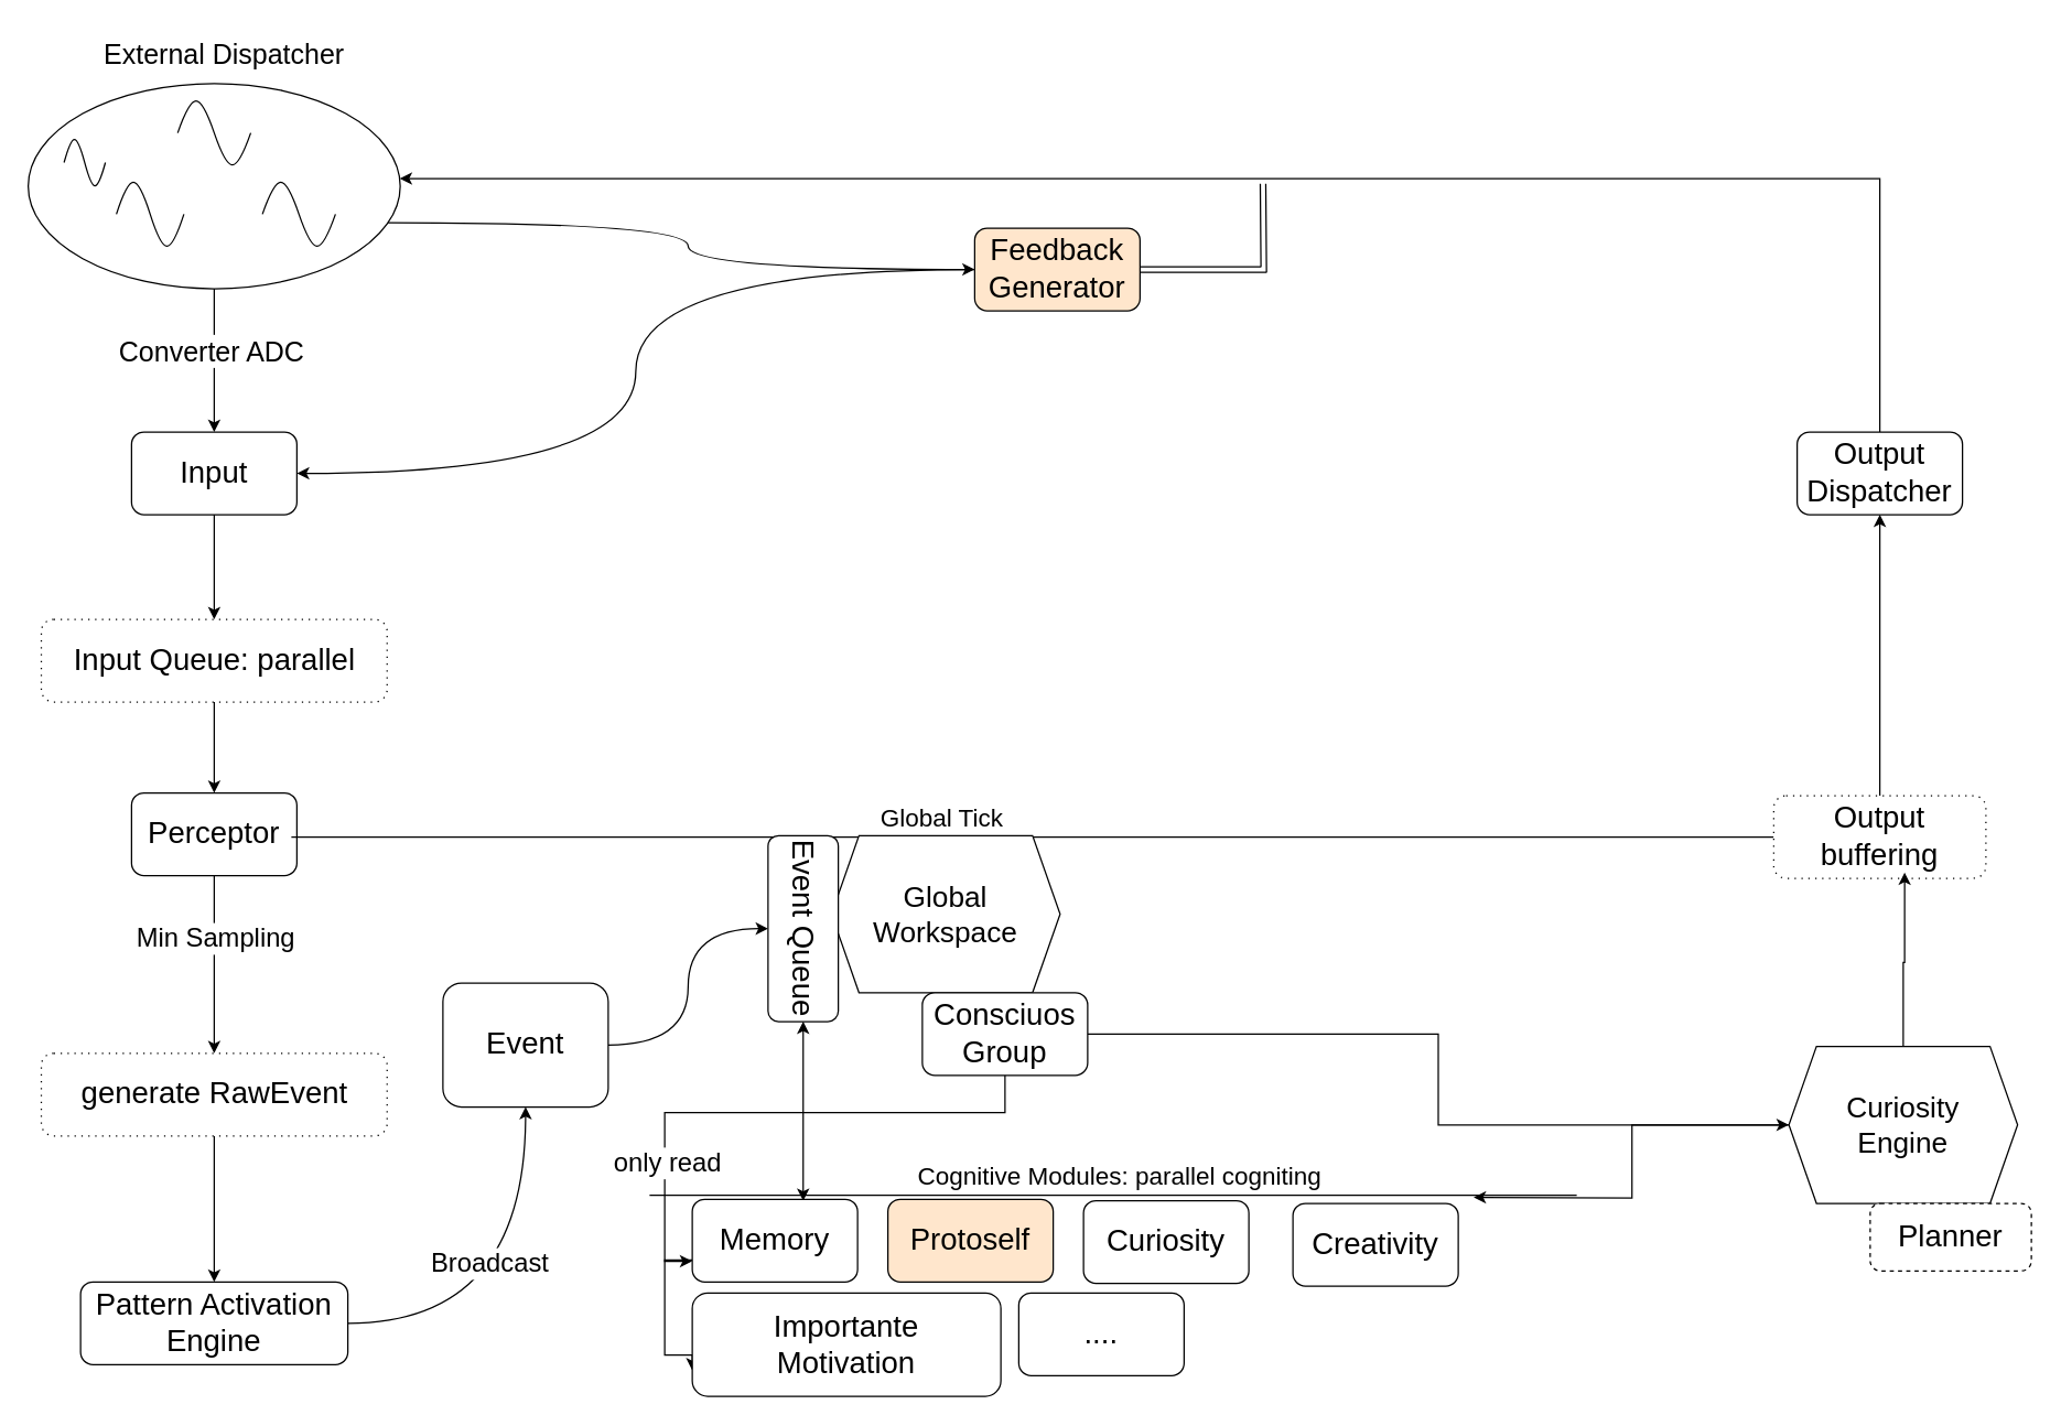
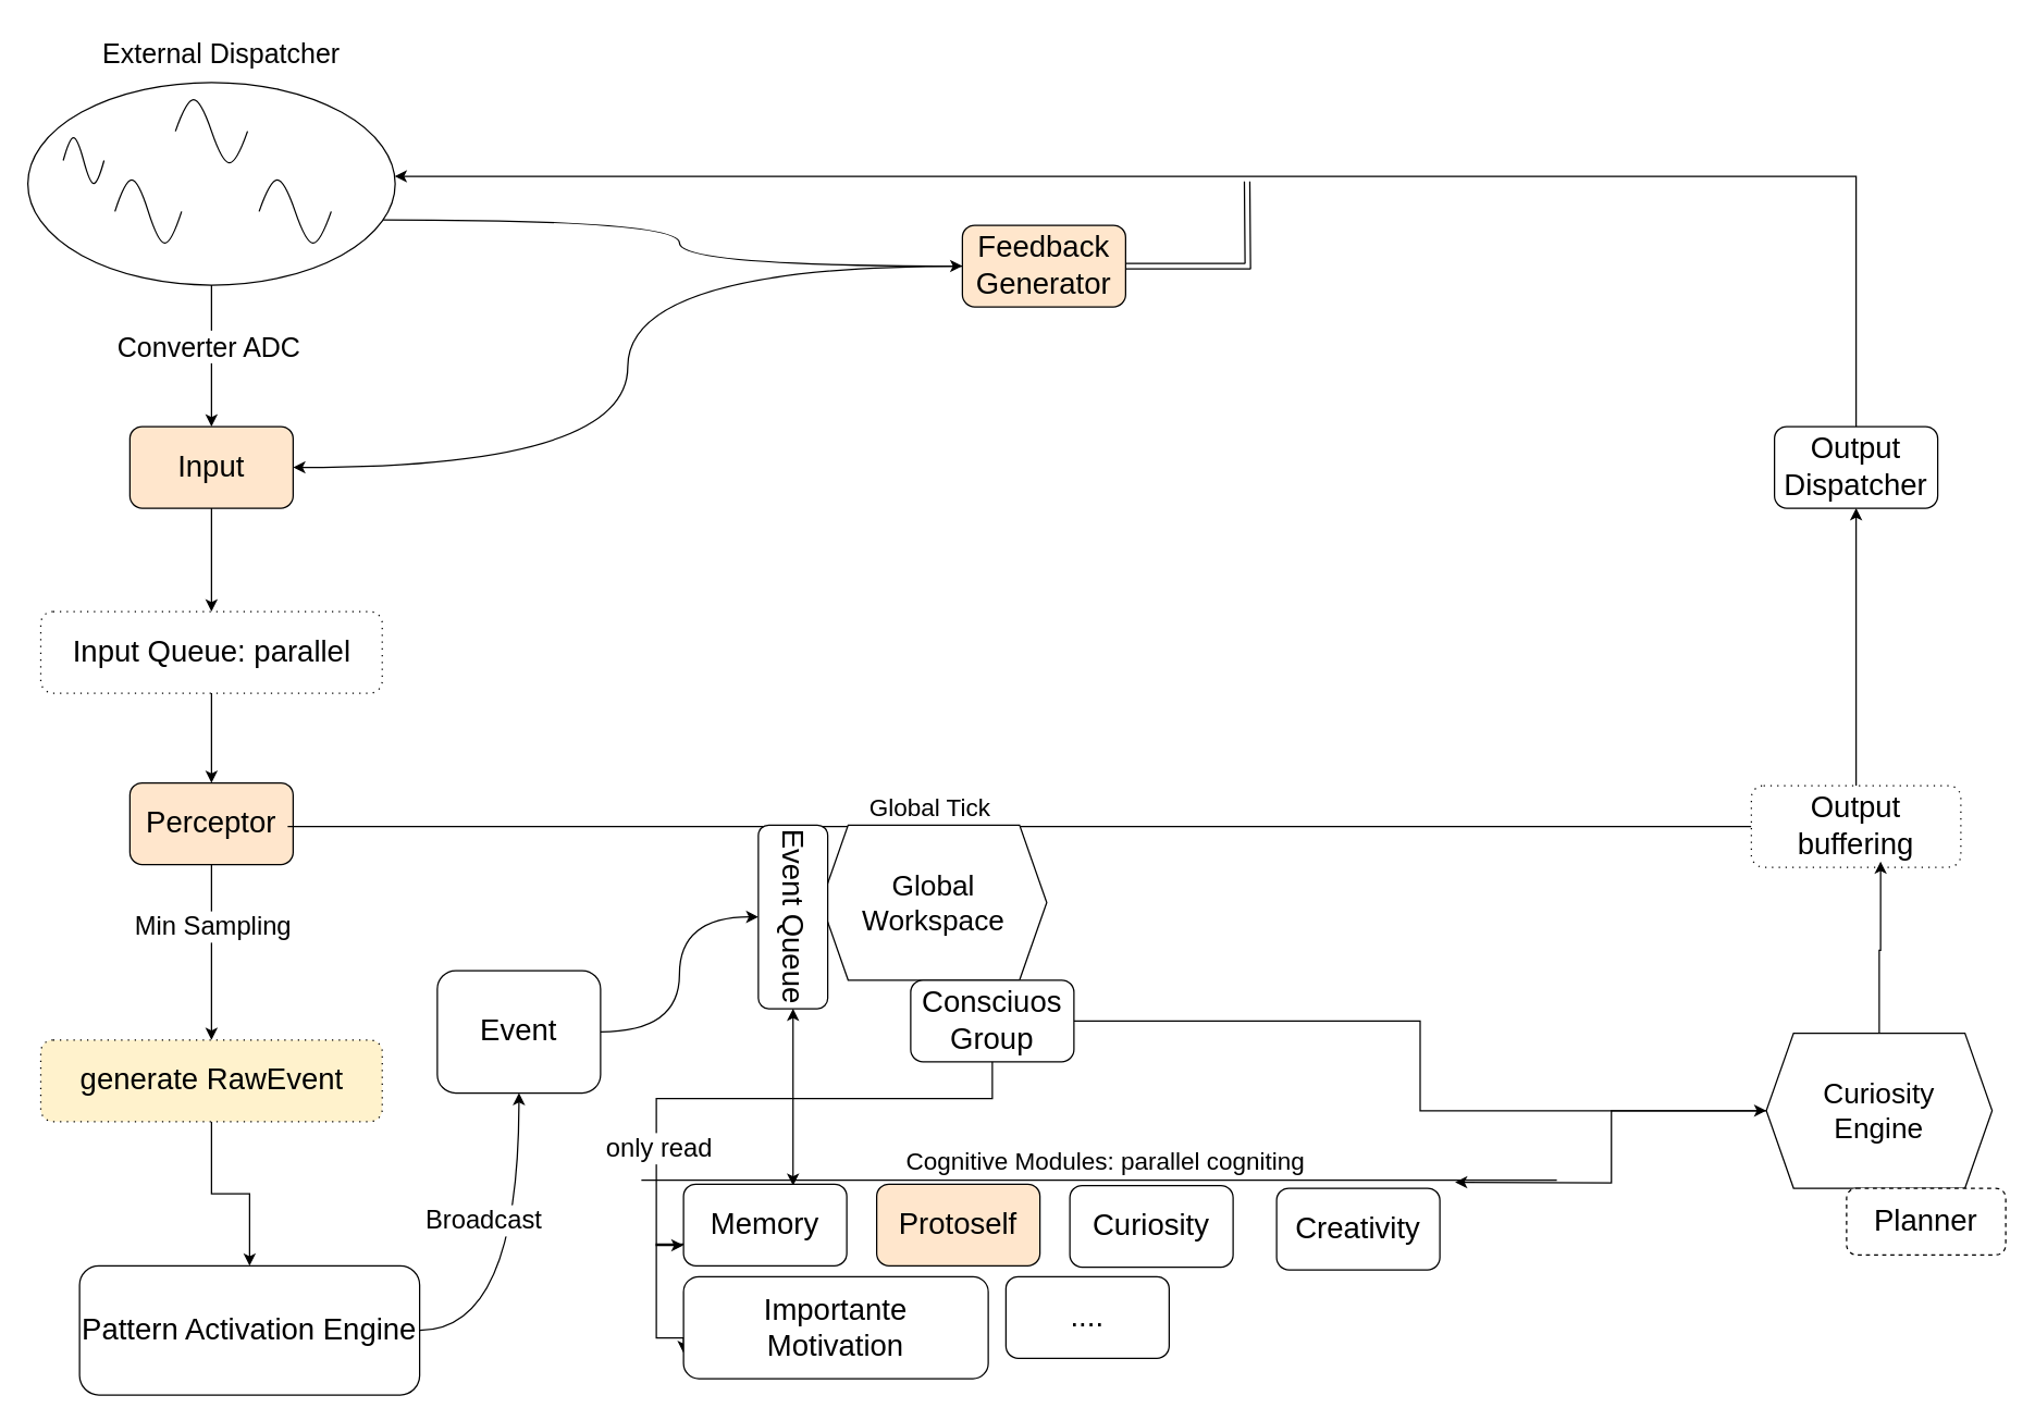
  <mxCell id="0" />
  <mxCell id="1" parent="0" />
  <mxCell id="2" style="edgeStyle=orthogonalEdgeStyle;rounded=0;orthogonalLoop=1;jettySize=auto;html=1;fontSize=16;" edge="1" parent="1" source="5" target="12"><mxGeometry relative="1" as="geometry" /></mxCell>
  <mxCell id="3" value="&lt;font style=&quot;font-size: 20px;&quot;&gt;Converter ADC&lt;/font&gt;" style="edgeLabel;html=1;align=center;verticalAlign=middle;resizable=0;points=[];" vertex="1" connectable="0" parent="2"><mxGeometry x="-0.157" y="-3" relative="1" as="geometry"><mxPoint as="offset" /></mxGeometry></mxCell>
  <mxCell id="4" style="edgeStyle=orthogonalEdgeStyle;rounded=0;orthogonalLoop=1;jettySize=auto;html=1;curved=1;" edge="1" parent="1" source="5" target="53"><mxGeometry relative="1" as="geometry"><Array as="points"><mxPoint x="499" y="161" /><mxPoint x="499" y="195" /></Array></mxGeometry></mxCell>
  <mxCell id="5" value="" style="ellipse;whiteSpace=wrap;html=1;" vertex="1" parent="1"><mxGeometry x="20" y="60" width="270" height="149" as="geometry" /></mxCell>
  <mxCell id="6" value="&lt;font style=&quot;font-size: 20px;&quot;&gt;External Dispatcher&lt;/font&gt;" style="text;html=1;align=center;verticalAlign=middle;resizable=0;points=[];autosize=1;strokeColor=none;fillColor=none;" vertex="1" parent="1"><mxGeometry x="63" y="20" width="198" height="36" as="geometry" /></mxCell>
  <mxCell id="7" value="" style="pointerEvents=1;verticalLabelPosition=bottom;shadow=0;dashed=0;align=center;html=1;verticalAlign=top;shape=mxgraph.electrical.waveforms.sine_wave;" vertex="1" parent="1"><mxGeometry x="46" y="95" width="30" height="45" as="geometry" /></mxCell>
  <mxCell id="8" value="" style="pointerEvents=1;verticalLabelPosition=bottom;shadow=0;dashed=0;align=center;html=1;verticalAlign=top;shape=mxgraph.electrical.waveforms.sine_wave;" vertex="1" parent="1"><mxGeometry x="84" y="124" width="49" height="62" as="geometry" /></mxCell>
  <mxCell id="9" value="" style="pointerEvents=1;verticalLabelPosition=bottom;shadow=0;dashed=0;align=center;html=1;verticalAlign=top;shape=mxgraph.electrical.waveforms.sine_wave;" vertex="1" parent="1"><mxGeometry x="128.5" y="65" width="53" height="62" as="geometry" /></mxCell>
  <mxCell id="10" value="" style="pointerEvents=1;verticalLabelPosition=bottom;shadow=0;dashed=0;align=center;html=1;verticalAlign=top;shape=mxgraph.electrical.waveforms.sine_wave;" vertex="1" parent="1"><mxGeometry x="190" y="124" width="53" height="62" as="geometry" /></mxCell>
  <mxCell id="11" style="edgeStyle=orthogonalEdgeStyle;rounded=0;orthogonalLoop=1;jettySize=auto;html=1;" edge="1" parent="1" source="12" target="14"><mxGeometry relative="1" as="geometry" /></mxCell>
- <mxCell id="12" value="&lt;font style=&quot;font-size: 22px;&quot;&gt;Input&lt;/font&gt;" style="rounded=1;whiteSpace=wrap;html=1;" vertex="1" parent="1"><mxGeometry x="95" y="313" width="120" height="60" as="geometry" /></mxCell>
+ <mxCell id="12" value="&lt;font style=&quot;font-size: 22px;&quot;&gt;Input&lt;/font&gt;" style="rounded=1;whiteSpace=wrap;html=1;fillColor=#ffe6cc;" vertex="1" parent="1"><mxGeometry x="95" y="313" width="120" height="60" as="geometry" /></mxCell>
  <mxCell id="13" style="edgeStyle=orthogonalEdgeStyle;rounded=0;orthogonalLoop=1;jettySize=auto;html=1;" edge="1" parent="1" source="14" target="17"><mxGeometry relative="1" as="geometry" /></mxCell>
  <mxCell id="14" value="&lt;font style=&quot;font-size: 22px;&quot;&gt;Input Queue: parallel&lt;/font&gt;" style="rounded=1;whiteSpace=wrap;html=1;dashed=1;dashPattern=1 4;" vertex="1" parent="1"><mxGeometry x="29.5" y="449" width="251" height="60" as="geometry" /></mxCell>
  <mxCell id="15" style="edgeStyle=orthogonalEdgeStyle;rounded=0;orthogonalLoop=1;jettySize=auto;html=1;" edge="1" parent="1" source="17" target="21"><mxGeometry relative="1" as="geometry" /></mxCell>
  <mxCell id="16" value="&lt;font style=&quot;font-size: 19px;&quot;&gt;Min Sampling&lt;/font&gt;" style="edgeLabel;html=1;align=center;verticalAlign=middle;resizable=0;points=[];" vertex="1" connectable="0" parent="15"><mxGeometry x="-0.307" relative="1" as="geometry"><mxPoint as="offset" /></mxGeometry></mxCell>
- <mxCell id="17" value="&lt;font style=&quot;font-size: 22px;&quot;&gt;Perceptor&lt;/font&gt;" style="rounded=1;whiteSpace=wrap;html=1;" vertex="1" parent="1"><mxGeometry x="95" y="575" width="120" height="60" as="geometry" /></mxCell>
+ <mxCell id="17" value="&lt;font style=&quot;font-size: 22px;&quot;&gt;Perceptor&lt;/font&gt;" style="rounded=1;whiteSpace=wrap;html=1;fillColor=#ffe6cc;" vertex="1" parent="1"><mxGeometry x="95" y="575" width="120" height="60" as="geometry" /></mxCell>
  <mxCell id="18" value="" style="endArrow=none;html=1;rounded=0;" edge="1" parent="1" target="47"><mxGeometry width="50" height="50" relative="1" as="geometry"><mxPoint x="211" y="607" as="sourcePoint" /><mxPoint x="1158" y="607" as="targetPoint" /></mxGeometry></mxCell>
  <mxCell id="19" value="&lt;font style=&quot;font-size: 18px;&quot;&gt;Global Tick&lt;/font&gt;" style="text;html=1;align=center;verticalAlign=middle;resizable=0;points=[];autosize=1;strokeColor=none;fillColor=none;" vertex="1" parent="1"><mxGeometry x="629" y="577" width="107" height="34" as="geometry" /></mxCell>
  <mxCell id="20" style="edgeStyle=orthogonalEdgeStyle;rounded=0;orthogonalLoop=1;jettySize=auto;html=1;" edge="1" parent="1" source="21" target="23"><mxGeometry relative="1" as="geometry" /></mxCell>
- <mxCell id="21" value="&lt;span style=&quot;font-size: 22px;&quot;&gt;generate RawEvent&lt;/span&gt;" style="rounded=1;whiteSpace=wrap;html=1;dashed=1;dashPattern=1 4;" vertex="1" parent="1"><mxGeometry x="29.5" y="764" width="251" height="60" as="geometry" /></mxCell>
+ <mxCell id="21" value="&lt;span style=&quot;font-size: 22px;&quot;&gt;generate RawEvent&lt;/span&gt;" style="rounded=1;whiteSpace=wrap;html=1;dashed=1;dashPattern=1 4;fillColor=#fff2cc;" vertex="1" parent="1"><mxGeometry x="29.5" y="764" width="251" height="60" as="geometry" /></mxCell>
  <mxCell id="22" style="edgeStyle=orthogonalEdgeStyle;rounded=0;orthogonalLoop=1;jettySize=auto;html=1;entryX=0.5;entryY=1;entryDx=0;entryDy=0;curved=1;" edge="1" parent="1" source="33" target="26"><mxGeometry relative="1" as="geometry" /></mxCell>
- <mxCell id="23" value="&lt;span style=&quot;font-size: 22px;&quot;&gt;Pattern Activation Engine&lt;/span&gt;" style="rounded=1;whiteSpace=wrap;html=1;" vertex="1" parent="1"><mxGeometry x="58" y="930" width="194" height="60" as="geometry" /></mxCell>
+ <mxCell id="23" value="&lt;span style=&quot;font-size: 22px;&quot;&gt;Pattern Activation Engine&lt;/span&gt;" style="rounded=1;whiteSpace=wrap;html=1;" vertex="1" parent="1"><mxGeometry x="58" y="930" width="250" height="95" as="geometry" /></mxCell>
  <mxCell id="24" value="&lt;font style=&quot;font-size: 21px;&quot;&gt;Global Workspace&lt;/font&gt;" style="shape=hexagon;perimeter=hexagonPerimeter2;whiteSpace=wrap;html=1;fixedSize=1;" vertex="1" parent="1"><mxGeometry x="603" y="606" width="166" height="114" as="geometry" /></mxCell>
  <mxCell id="25" style="edgeStyle=orthogonalEdgeStyle;rounded=0;orthogonalLoop=1;jettySize=auto;html=1;jumpStyle=arc;curved=1;flowAnimation=0;targetPerimeterSpacing=0;startArrow=classic;startFill=1;" edge="1" parent="1" source="26"><mxGeometry relative="1" as="geometry"><mxPoint x="582.5" y="871.143" as="targetPoint" /></mxGeometry></mxCell>
  <mxCell id="26" value="&lt;span style=&quot;font-size: 22px;&quot;&gt;Event Queue&lt;/span&gt;" style="rounded=1;whiteSpace=wrap;html=1;rotation=90;" vertex="1" parent="1"><mxGeometry x="515" y="648" width="135" height="51" as="geometry" /></mxCell>
  <mxCell id="27" style="edgeStyle=orthogonalEdgeStyle;rounded=0;orthogonalLoop=1;jettySize=auto;html=1;" edge="1" parent="1" source="30" target="44"><mxGeometry relative="1" as="geometry" /></mxCell>
  <mxCell id="28" style="edgeStyle=orthogonalEdgeStyle;rounded=0;orthogonalLoop=1;jettySize=auto;html=1;entryX=0;entryY=0.75;entryDx=0;entryDy=0;" edge="1" parent="1" source="30" target="37"><mxGeometry relative="1" as="geometry"><Array as="points"><mxPoint x="729" y="807" /><mxPoint x="482" y="807" /><mxPoint x="482" y="915" /></Array></mxGeometry></mxCell>
  <mxCell id="29" value="&lt;font style=&quot;font-size: 19px;&quot;&gt;only read&lt;/font&gt;" style="edgeLabel;html=1;align=center;verticalAlign=middle;resizable=0;points=[];" vertex="1" connectable="0" parent="28"><mxGeometry x="0.542" y="1" relative="1" as="geometry"><mxPoint as="offset" /></mxGeometry></mxCell>
  <mxCell id="30" value="&lt;font style=&quot;font-size: 22px;&quot;&gt;Consciuos&lt;/font&gt;&lt;div&gt;&lt;font style=&quot;font-size: 22px;&quot;&gt;Group&lt;/font&gt;&lt;/div&gt;" style="rounded=1;whiteSpace=wrap;html=1;" vertex="1" parent="1"><mxGeometry x="669" y="720" width="120" height="60" as="geometry" /></mxCell>
  <mxCell id="31" value="" style="edgeStyle=orthogonalEdgeStyle;rounded=0;orthogonalLoop=1;jettySize=auto;html=1;entryX=0.5;entryY=1;entryDx=0;entryDy=0;curved=1;" edge="1" parent="1" source="23" target="33"><mxGeometry relative="1" as="geometry"><mxPoint x="252" y="960" as="sourcePoint" /><mxPoint x="557" y="674" as="targetPoint" /></mxGeometry></mxCell>
  <mxCell id="32" value="&lt;font style=&quot;font-size: 19px;&quot;&gt;Broadcast&lt;/font&gt;" style="edgeLabel;html=1;align=center;verticalAlign=middle;resizable=0;points=[];" vertex="1" connectable="0" parent="31"><mxGeometry x="-0.044" relative="1" as="geometry"><mxPoint x="-27" y="-36" as="offset" /></mxGeometry></mxCell>
  <mxCell id="33" value="&lt;font style=&quot;font-size: 22px;&quot;&gt;Event&lt;/font&gt;" style="rounded=1;whiteSpace=wrap;html=1;" vertex="1" parent="1"><mxGeometry x="321" y="713" width="120" height="90" as="geometry" /></mxCell>
  <mxCell id="34" value="" style="endArrow=none;html=1;rounded=0;" edge="1" parent="1"><mxGeometry width="50" height="50" relative="1" as="geometry"><mxPoint x="471" y="867" as="sourcePoint" /><mxPoint x="1144" y="867" as="targetPoint" /></mxGeometry></mxCell>
  <mxCell id="35" value="&lt;font style=&quot;font-size: 18px;&quot;&gt;Cognitive Modules: parallel cogniting&lt;/font&gt;" style="text;html=1;align=center;verticalAlign=middle;resizable=0;points=[];autosize=1;strokeColor=none;fillColor=none;" vertex="1" parent="1"><mxGeometry x="656" y="837" width="311" height="34" as="geometry" /></mxCell>
  <mxCell id="36" style="edgeStyle=orthogonalEdgeStyle;rounded=0;orthogonalLoop=1;jettySize=auto;html=1;entryX=0;entryY=0.75;entryDx=0;entryDy=0;" edge="1" parent="1" source="37" target="41"><mxGeometry relative="1" as="geometry"><Array as="points"><mxPoint x="482" y="914" /><mxPoint x="482" y="983" /></Array></mxGeometry></mxCell>
  <mxCell id="37" value="&lt;font style=&quot;font-size: 22px;&quot;&gt;Memory&lt;/font&gt;" style="rounded=1;whiteSpace=wrap;html=1;" vertex="1" parent="1"><mxGeometry x="502" y="870" width="120" height="60" as="geometry" /></mxCell>
  <mxCell id="38" value="&lt;font style=&quot;font-size: 22px;&quot;&gt;Protoself&lt;/font&gt;" style="rounded=1;whiteSpace=wrap;html=1;fillColor=#ffe6cc;" vertex="1" parent="1"><mxGeometry x="644" y="870" width="120" height="60" as="geometry" /></mxCell>
  <mxCell id="39" value="&lt;font style=&quot;font-size: 22px;&quot;&gt;Curiosity&lt;/font&gt;" style="rounded=1;whiteSpace=wrap;html=1;" vertex="1" parent="1"><mxGeometry x="786" y="871" width="120" height="60" as="geometry" /></mxCell>
  <mxCell id="40" value="&lt;font style=&quot;font-size: 22px;&quot;&gt;Creativity&lt;/font&gt;" style="rounded=1;whiteSpace=wrap;html=1;" vertex="1" parent="1"><mxGeometry x="938" y="873" width="120" height="60" as="geometry" /></mxCell>
  <mxCell id="41" value="&lt;span style=&quot;font-size: 22px;&quot;&gt;Importante&lt;br&gt;Motivation&lt;/span&gt;" style="rounded=1;whiteSpace=wrap;html=1;" vertex="1" parent="1"><mxGeometry x="502" y="938" width="224" height="75" as="geometry" /></mxCell>
  <mxCell id="42" value="&lt;span style=&quot;font-size: 22px;&quot;&gt;....&lt;/span&gt;" style="rounded=1;whiteSpace=wrap;html=1;" vertex="1" parent="1"><mxGeometry x="739" y="938" width="120" height="60" as="geometry" /></mxCell>
  <mxCell id="43" style="edgeStyle=orthogonalEdgeStyle;rounded=0;orthogonalLoop=1;jettySize=auto;html=1;" edge="1" parent="1" source="44"><mxGeometry relative="1" as="geometry"><mxPoint x="1069.143" y="868.571" as="targetPoint" /></mxGeometry></mxCell>
  <mxCell id="44" value="&lt;font style=&quot;font-size: 21px;&quot;&gt;Curiosity&lt;/font&gt;&lt;div&gt;&lt;font style=&quot;font-size: 21px;&quot;&gt;Engine&lt;/font&gt;&lt;/div&gt;" style="shape=hexagon;perimeter=hexagonPerimeter2;whiteSpace=wrap;html=1;fixedSize=1;" vertex="1" parent="1"><mxGeometry x="1298" y="759" width="166" height="114" as="geometry" /></mxCell>
  <mxCell id="45" value="&lt;span style=&quot;font-size: 22px;&quot;&gt;Planner&lt;/span&gt;" style="rounded=1;whiteSpace=wrap;html=1;dashed=1;" vertex="1" parent="1"><mxGeometry x="1357" y="873" width="117" height="49" as="geometry" /></mxCell>
  <mxCell id="46" style="edgeStyle=orthogonalEdgeStyle;rounded=0;orthogonalLoop=1;jettySize=auto;html=1;" edge="1" parent="1" source="47" target="50"><mxGeometry relative="1" as="geometry" /></mxCell>
  <mxCell id="47" value="&lt;span style=&quot;font-size: 22px;&quot;&gt;Output buffering&lt;/span&gt;" style="rounded=1;whiteSpace=wrap;html=1;dashed=1;dashPattern=1 4;" vertex="1" parent="1"><mxGeometry x="1287" y="577" width="154" height="60" as="geometry" /></mxCell>
  <mxCell id="48" style="edgeStyle=orthogonalEdgeStyle;rounded=0;orthogonalLoop=1;jettySize=auto;html=1;entryX=0.617;entryY=0.931;entryDx=0;entryDy=0;entryPerimeter=0;" edge="1" parent="1" source="44" target="47"><mxGeometry relative="1" as="geometry" /></mxCell>
  <mxCell id="49" style="edgeStyle=orthogonalEdgeStyle;rounded=0;orthogonalLoop=1;jettySize=auto;html=1;" edge="1" parent="1" source="50" target="5"><mxGeometry relative="1" as="geometry"><Array as="points"><mxPoint x="1364" y="129" /></Array></mxGeometry></mxCell>
  <mxCell id="50" value="&lt;span style=&quot;font-size: 22px;&quot;&gt;Output Dispatcher&lt;/span&gt;" style="rounded=1;whiteSpace=wrap;html=1;" vertex="1" parent="1"><mxGeometry x="1304" y="313" width="120" height="60" as="geometry" /></mxCell>
  <mxCell id="51" style="edgeStyle=orthogonalEdgeStyle;rounded=0;orthogonalLoop=1;jettySize=auto;html=1;jumpStyle=none;curved=0;strokeColor=default;shape=link;" edge="1" parent="1" source="53"><mxGeometry relative="1" as="geometry"><mxPoint x="916.286" y="132.857" as="targetPoint" /></mxGeometry></mxCell>
  <mxCell id="52" style="edgeStyle=orthogonalEdgeStyle;rounded=0;orthogonalLoop=1;jettySize=auto;html=1;entryX=1;entryY=0.5;entryDx=0;entryDy=0;curved=1;" edge="1" parent="1" source="53" target="12"><mxGeometry relative="1" as="geometry" /></mxCell>
  <mxCell id="53" value="&lt;span style=&quot;font-size: 22px;&quot;&gt;Feedback&lt;/span&gt;&lt;div&gt;&lt;span style=&quot;font-size: 22px;&quot;&gt;Generator&lt;/span&gt;&lt;/div&gt;" style="rounded=1;whiteSpace=wrap;html=1;fillColor=#ffe6cc;" vertex="1" parent="1"><mxGeometry x="707" y="165" width="120" height="60" as="geometry" /></mxCell>
